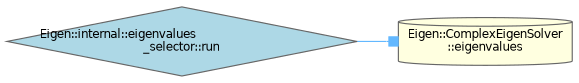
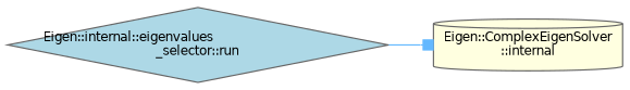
  digraph {
    rankdir=LR
    node [fontname=Helvetica fontsize=10 style=filled]
    n1 [color=gray40 fillcolor=lightblue fontcolor=black height=0.2 label="Eigen::internal::eigenvalues\l_selector::run" shape=diamond width=0.4]
-   n2 [color=grey40 fillcolor=lightyellow height=0.2 label="Eigen::ComplexEigenSolver\l::eigenvalues" shape=cylinder width=0.4]
+   n2 [color=grey40 fillcolor=lightyellow height=0.2 label="Eigen::ComplexEigenSolver\l::internal" shape=cylinder width=0.4]
    n1 -> n2 [color=steelblue1 fontname=Helvetica fontsize=10 labelfontname=Helvetica labelfontsize=10 style=solid arrowhead=box]
  }
